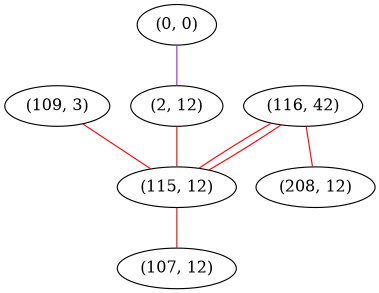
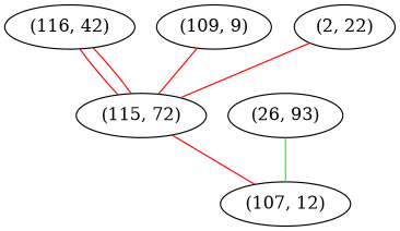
  graph {
    edge [color=red weight=1]
    n1 [label="(116, 42)"]
-   "(115, 12)"
-   "(208, 12)"
+   "(115, 12)" [label="(115, 72)"]
    "(107, 12)"
-   "(109, 3)"
-   "(0, 0)"
-   "(2, 12)"
+   "(109, 3)" [label="(109, 9)"]
+   "(26, 93)"
+   "(2, 12)" [label="(2, 22)"]
    n1 -- "(115, 12)"
    n1 -- "(115, 12)"
-   n1 -- "(208, 12)"
    "(115, 12)" -- "(107, 12)"
    "(109, 3)" -- "(115, 12)"
-   "(0, 0)" -- "(2, 12)" [color=purple weight=4]
+   "(26, 93)" -- "(107, 12)" [color=green weight=2]
    "(2, 12)" -- "(115, 12)"
  }
